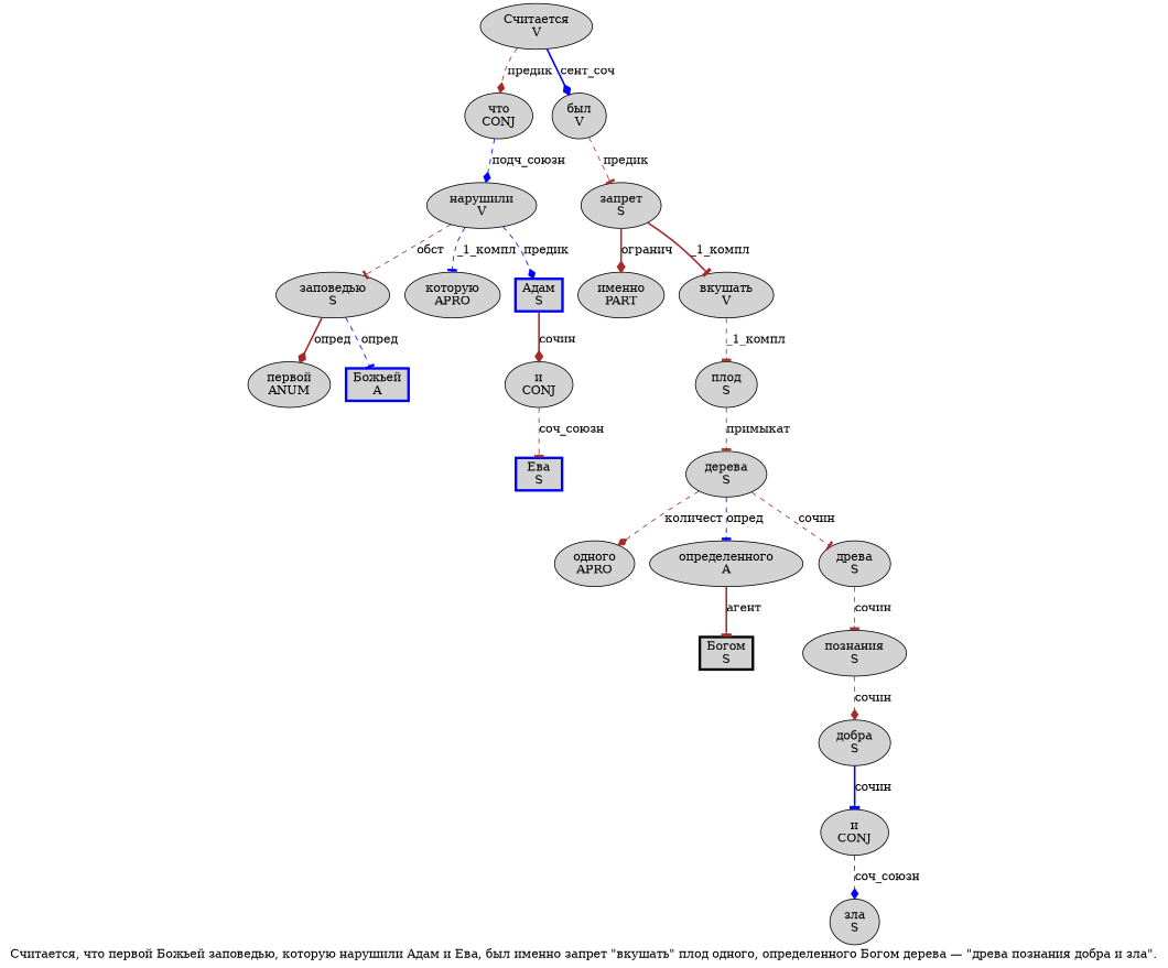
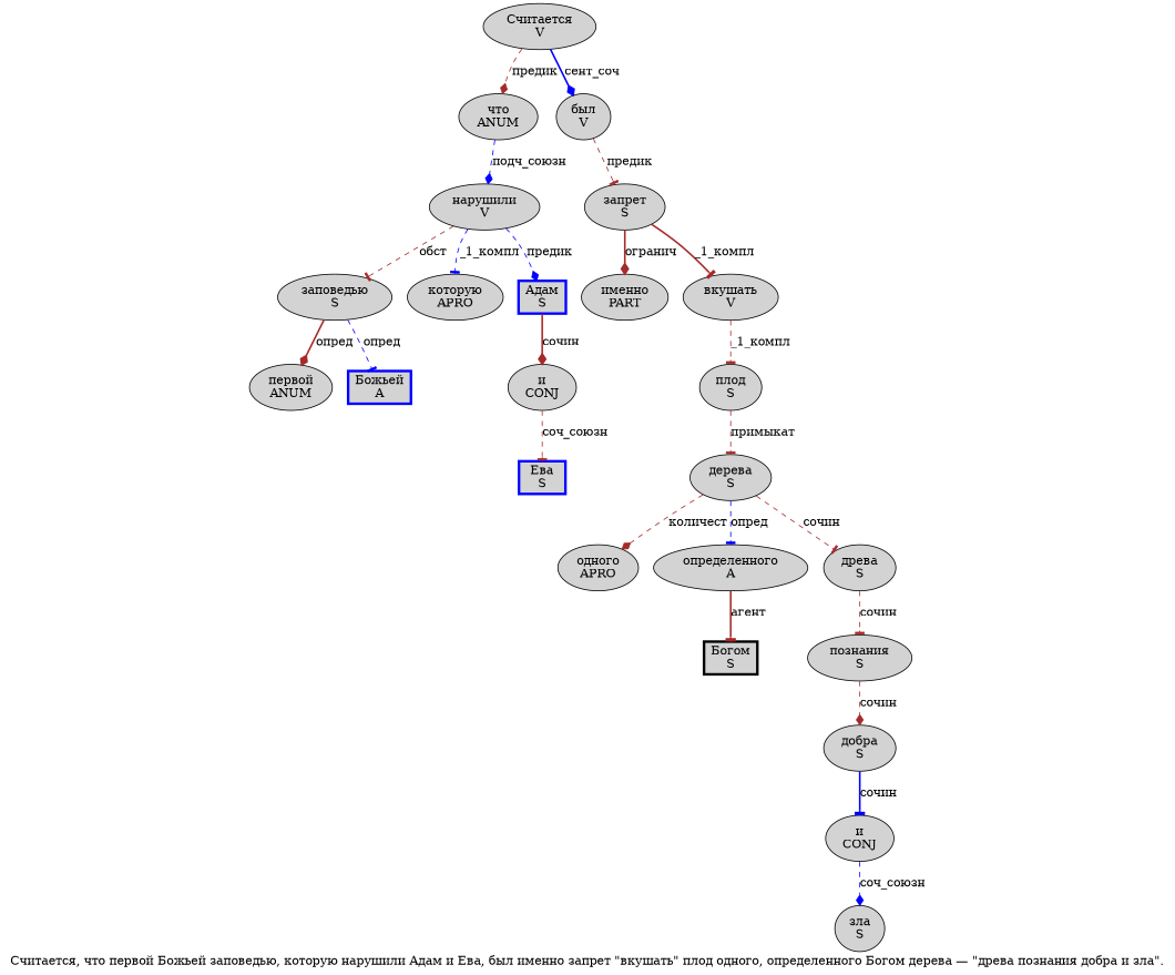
  digraph {
    label="Считается, что первой Божьей заповедью, которую нарушили Адам и Ева, был именно запрет \"вкушать\" плод одного, определенного Богом дерева — \"древа познания добра и зла\"."
    node [fillcolor=lightgray penwidth=1 shape=ellipse style=filled]
    edge [arrowhead=tee color=brown style=dashed]
    n1 [label="Считается\nV"]
-   n2 [label="что\nCONJ"]
+   n2 [label="что\nANUM"]
    n3 [label="был\nV"]
    n4 [label="нарушили\nV"]
    n5 [label="запрет\nS"]
    n6 [label="заповедью\nS"]
    n7 [label="которую\nAPRO"]
    n8 [color=blue label="Адам\nS" penwidth=3 shape=box]
    n9 [label="первой\nANUM"]
    n10 [color=blue label="Божьей\nA" penwidth=3 shape=box]
    n11 [label="и\nCONJ"]
    n12 [color=blue label="Ева\nS" penwidth=3 shape=box]
    n13 [label="именно\nPART"]
    n14 [label="вкушать\nV"]
    n15 [label="плод\nS"]
    n16 [label="дерева\nS"]
    n17 [label="одного\nAPRO"]
    n18 [label="определенного\nA"]
    n19 [label="древа\nS"]
    n20 [color=black label="Богом\nS" penwidth=3 shape=box]
    n21 [label="познания\nS"]
    n22 [label="добра\nS"]
    n23 [label="и\nCONJ"]
    n24 [label="зла\nS"]
    n1 -> n2 [arrowhead=diamond label="предик"]
    n1 -> n3 [arrowhead=diamond color=blue label="сент_соч" style=bold]
    n2 -> n4 [arrowhead=diamond color=blue label="подч_союзн"]
    n3 -> n5 [label="предик"]
    n4 -> n6 [label="обст"]
    n4 -> n7 [color=blue label="_1_компл"]
    n4 -> n8 [arrowhead=diamond color=blue label="предик"]
    n5 -> n13 [arrowhead=diamond label="огранич" style=bold]
    n5 -> n14 [label="_1_компл" style=bold]
    n6 -> n9 [arrowhead=diamond label="опред" style=bold]
    n6 -> n10 [color=blue label="опред"]
    n8 -> n11 [arrowhead=diamond label="сочин" style=bold]
    n11 -> n12 [label="соч_союзн"]
    n14 -> n15 [label="_1_компл"]
    n15 -> n16 [label="примыкат"]
    n16 -> n17 [arrowhead=diamond label="количест"]
    n16 -> n18 [color=blue label="опред"]
    n16 -> n19 [label="сочин"]
    n18 -> n20 [label="агент" style=bold]
    n19 -> n21 [label="сочин"]
    n21 -> n22 [arrowhead=diamond label="сочин"]
    n22 -> n23 [color=blue label="сочин" style=bold]
    n23 -> n24 [arrowhead=diamond color=blue label="соч_союзн"]
  }
